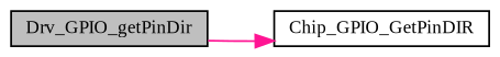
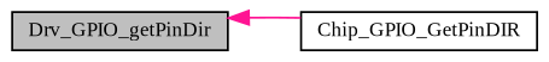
  digraph {
    rankdir=LR
    fontname="Liberation Serif"
    node [color=black fontname="Liberation Serif" fontsize=10 shape=box style=filled]
    n1 [fillcolor=grey75 fontcolor=black height=0.2 label=Drv_GPIO_getPinDir width=0.4]
    n2 [fillcolor=white height=0.2 label=Chip_GPIO_GetPinDIR width=0.4]
-   n1 -> n2 [color=deeppink fontname="Liberation Serif" fontsize=10 labelfontname=FreeSans labelfontsize=10 style=solid]
+   n2 -> n1 [color=deeppink fontname="Liberation Serif" fontsize=10 labelfontname=FreeSans labelfontsize=10 style=solid]
  }
